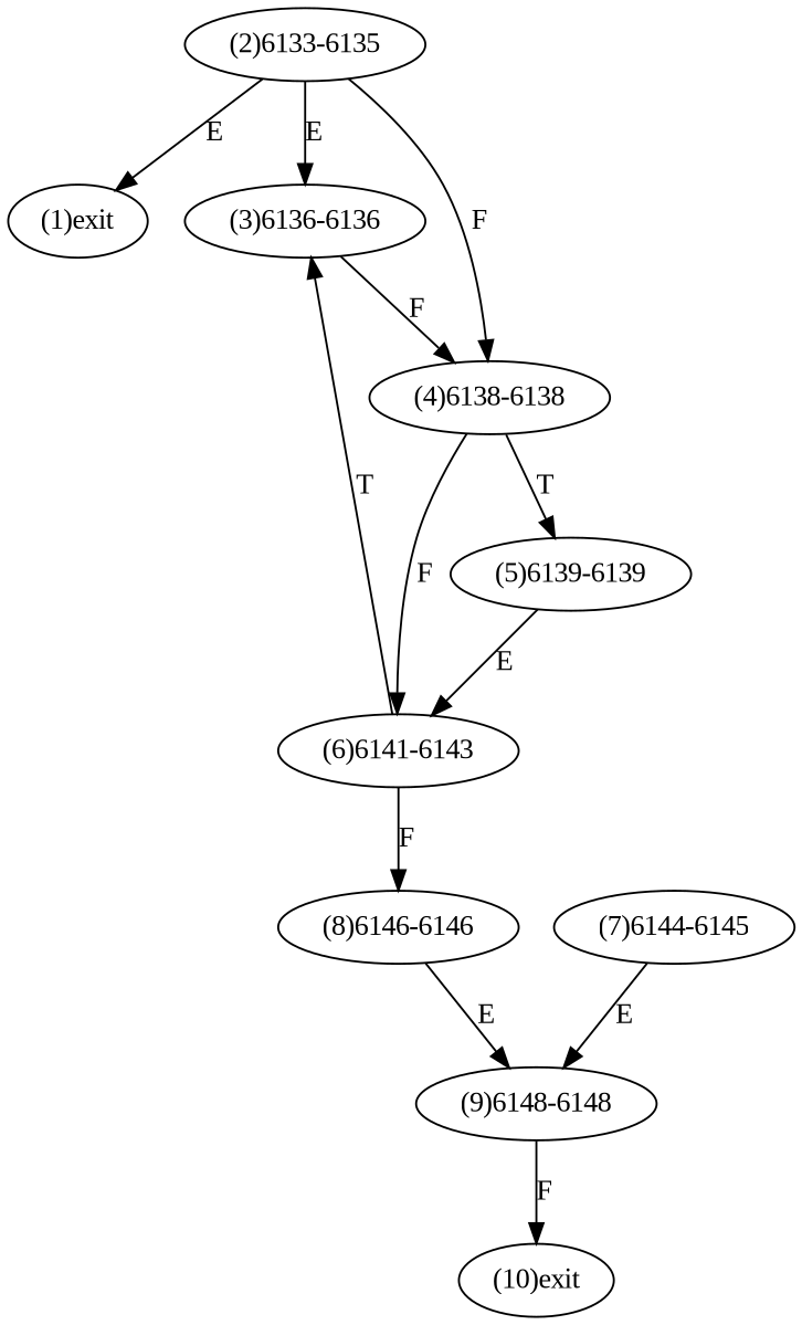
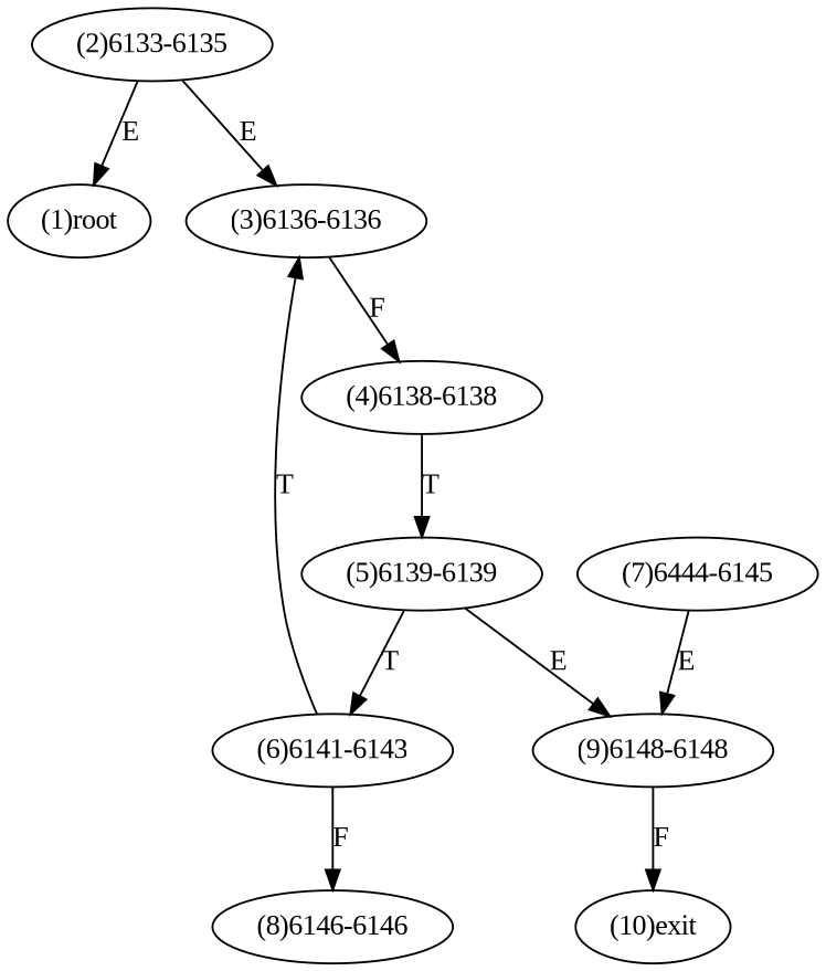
  digraph {
    fontname="Liberation Serif"
    node [fontname="Liberation Serif"]
    edge [fontname="Liberation Serif"]
-   n1 [label="(1)exit"]
+   n1 [label="(1)root"]
    n2 [label="(2)6133-6135"]
    n3 [label="(3)6136-6136"]
    n4 [label="(4)6138-6138"]
    n5 [label="(5)6139-6139"]
    n6 [label="(6)6141-6143"]
    n7 [label="(8)6146-6146"]
-   n8 [label="(7)6144-6145"]
+   n8 [label="(7)6444-6145"]
    n9 [label="(9)6148-6148"]
    n10 [label="(10)exit"]
    n2 -> n1 [label=E]
    n2 -> n3 [label=E]
-   n2 -> n4 [label=F]
    n3 -> n4 [label=F]
    n4 -> n5 [label=T]
-   n4 -> n6 [label=F]
-   n5 -> n6 [label=E]
+   n5 -> n6 [label=T]
    n6 -> n3 [label=T]
    n6 -> n7 [label=F]
-   n7 -> n9 [label=E]
+   n5 -> n9 [label=E]
    n8 -> n9 [label=E]
    n9 -> n10 [label=F]
  }
